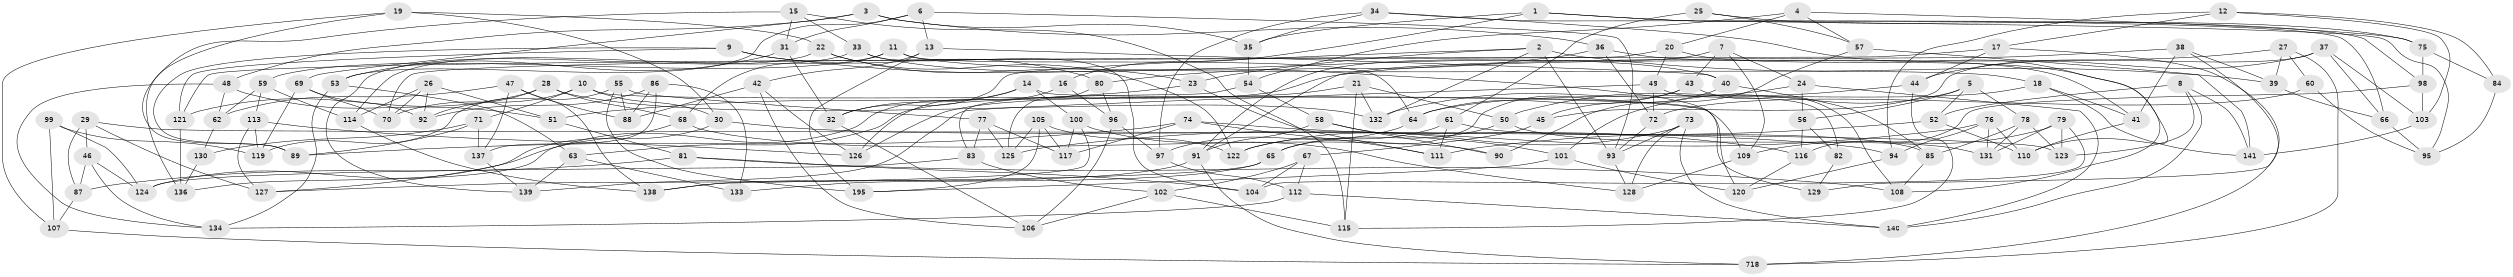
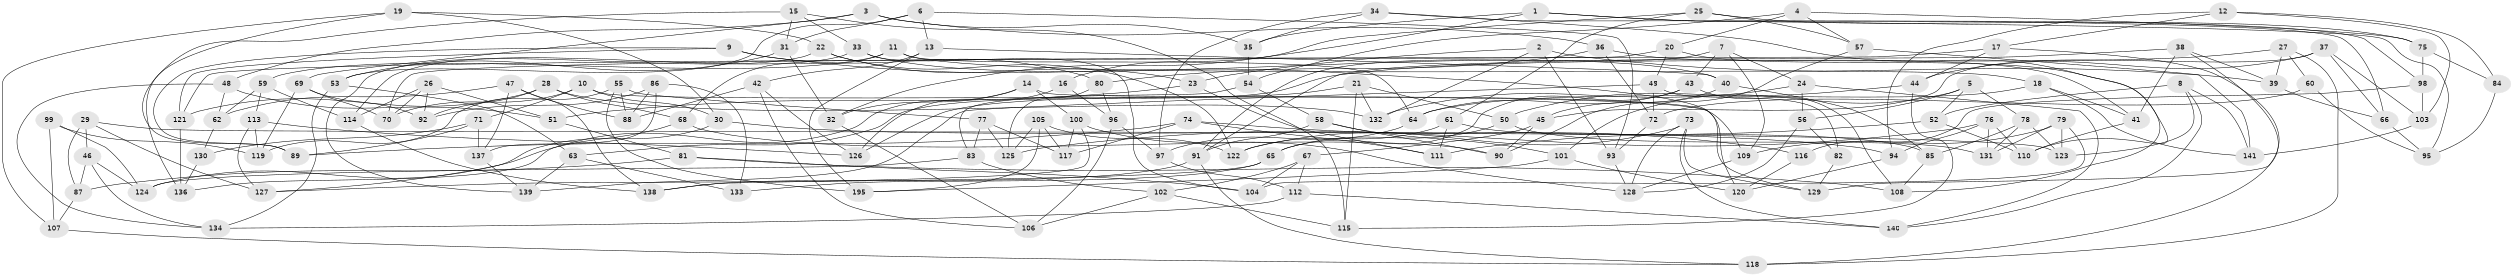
  graph {
    fontname="DejaVu Sans"
    node [color=gray90 fontname="DejaVu Sans" style=filled]
    edge [fontname="DejaVu Sans"]
    1
    16
    35
    95
    98
    96
    126
    54
    103
    116
    2
    23
    39
    93
    132
    51
    111
    66
    128
    3
    36
    48
    69
    80
    41
    72
    134
    62
    70
    92
    119
    4
    20
    57
    75
    121
    49
    108
    58
    83
    141
    90
    84
    5
    52
    56
    78
    101
    110
    82
    123
    85
    131
    120
    n55 [label=195]
    6
    13
    31
    53
    40
    42
    32
    63
    7
    24
    43
    91
    109
    140
    64
    65
-   118 [label=718]
+   118
    138
    8
    9
    89
    125
    136
    10
    30
    71
    94
    124
    130
    137
    11
    18
    59
    68
    114
    113
    97
    127
    12
    17
    44
    45
    106
    88
    14
    100
    129
    117
    15
    33
    115
    104
    50
    19
    22
    107
    122
    139
    21
    81
    25
    61
    26
    27
    60
    133
    28
    29
    46
    87
    34
    112
    37
    67
    38
    102
    47
    55
    77
    99
    73
    74
    76
    79
    86
    105
    1 -- 16
    1 -- 35
    1 -- 95
    1 -- 98
    16 -- 96
    16 -- 126
    35 -- 54
    98 -- 103
    98 -- 116
    96 -- 97
    96 -- 106
    54 -- 58
    54 -- 83
    103 -- 141
    116 -- 120
    2 -- 23
    2 -- 39
    2 -- 93
    2 -- 132
    23 -- 51
    23 -- 111
    39 -- 66
    93 -- 128
    51 -- 81
    66 -- 95
    3 -- 35
    3 -- 36
    3 -- 48
    3 -- 69
    36 -- 80
    36 -- 41
    36 -- 72
    48 -- 51
    48 -- 134
    48 -- 62
    69 -- 70
    69 -- 92
    69 -- 119
    80 -- 96
    80 -- 125
    41 -- 110
    72 -- 93
    62 -- 130
    4 -- 54
    4 -- 20
    4 -- 57
    4 -- 75
    20 -- 121
    20 -- 49
    20 -- 108
    57 -- 141
    57 -- 90
    75 -- 98
    75 -- 84
    121 -- 136
    49 -- 72
    49 -- 82
    49 -- 139
    58 -- 90
    58 -- 101
    58 -- 91
    83 -- 124
    83 -- 102
    84 -- 95
    5 -- 52
    5 -- 56
    5 -- 78
    5 -- 101
    52 -- 111
    52 -- 110
-   56 -- 116
+   56 -- 128
    56 -- 82
    78 -- 123
    78 -- 85
    78 -- 131
    101 -- 120
    101 -- n55
    82 -- 129
    85 -- 108
    6 -- 93
    6 -- 13
    6 -- 31
    6 -- 53
    13 -- n55
    13 -- 40
    13 -- 42
    31 -- 53
    31 -- 32
    53 -- 134
    53 -- 63
    40 -- 85
    40 -- 45
    42 -- 126
    42 -- 106
    42 -- 88
    32 -- 106
    63 -- 139
    63 -- 133
    7 -- 24
    7 -- 43
    7 -- 91
    7 -- 109
    24 -- 132
    24 -- 56
    24 -- 140
    43 -- 108
    43 -- 64
    43 -- 65
    91 -- 118
    91 -- 138
    109 -- 128
    64 -- 97
    65 -- 127
    65 -- 133
    8 -- 141
    8 -- 52
    8 -- 123
    8 -- 140
    9 -- 80
    9 -- 121
    9 -- 120
    9 -- 89
    10 -- 70
    10 -- 109
    10 -- 30
    10 -- 71
    30 -- 94
    30 -- 124
    71 -- 89
    71 -- 130
    71 -- 137
    94 -- 120
    130 -- 136
    137 -- 139
    11 -- 64
    11 -- 18
    11 -- 59
    11 -- 68
    18 -- 41
    18 -- 141
    18 -- 64
    59 -- 62
    59 -- 114
    59 -- 113
    68 -- 90
    68 -- 127
    114 -- 138
    113 -- 126
    113 -- 119
    113 -- 127
    97 -- 112
    12 -- 103
    12 -- 84
    12 -- 94
    12 -- 17
    17 -- 70
    17 -- 118
    17 -- 44
    44 -- 115
    44 -- 50
+   45 -- 90
    45 -- 67
    14 -- 32
    14 -- 136
    14 -- 100
    14 -- 129
    100 -- 128
    100 -- 138
    100 -- 117
    15 -- 31
    15 -- 136
    15 -- 33
    15 -- 115
    33 -- 40
    33 -- 114
    33 -- 104
    50 -- 131
    50 -- 65
    19 -- 89
    19 -- 30
    19 -- 22
    19 -- 107
    22 -- 23
    22 -- 122
    22 -- 139
    107 -- 118
    21 -- 126
    21 -- 132
    21 -- 115
    21 -- 50
    81 -- 108
    81 -- 104
    81 -- 87
    25 -- 57
    25 -- 75
-   2 -- 32
+   25 -- 32
    25 -- 61
    61 -- 111
    61 -- 85
    61 -- 122
    26 -- 51
    26 -- 70
    26 -- 92
    26 -- 114
    27 -- 39
    27 -- 63
    27 -- 118
    27 -- 60
    60 -- 95
    60 -- 72
    28 -- 132
    28 -- 92
    28 -- 121
    28 -- 68
    29 -- 123
    29 -- 127
    29 -- 46
    29 -- 87
    46 -- 134
    46 -- 124
    46 -- 87
    87 -- 107
    34 -- 35
    34 -- 66
    34 -- 110
    34 -- 97
    112 -- 134
    112 -- 140
    37 -- 103
    37 -- 66
    37 -- 44
    37 -- 45
    67 -- 104
    67 -- 112
    67 -- 102
    38 -- 39
    38 -- 41
    38 -- 91
    38 -- 129
    102 -- 106
    102 -- 115
    47 -- 62
    47 -- 138
    47 -- 137
    47 -- 88
    55 -- 119
    55 -- n55
    55 -- 88
    55 -- 77
    77 -- 83
    77 -- 125
    77 -- 117
    99 -- 119
    99 -- 124
    99 -- 107
    73 -- 128
    73 -- 140
-   73 -- 93
+   73 -- 129
    73 -- 122
    74 -- 116
    74 -- 111
    74 -- 89
    74 -- 117
    76 -- 110
    76 -- 131
    76 -- 125
    76 -- 94
    79 -- 123
    79 -- 131
    79 -- 109
    79 -- 104
    86 -- 92
    86 -- 137
    86 -- 88
    86 -- 133
    105 -- n55
    105 -- 125
    105 -- 117
    105 -- 122
  }
